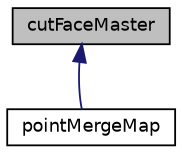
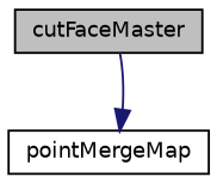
  digraph {
    rankdir=TB
    node [color=black fontname=Helvetica fontsize=10 shape=record]
    n1 [fillcolor=grey75 fontcolor=black height=0.2 label=cutFaceMaster style=filled width=0.4]
    n2 [height=0.2 label=pointMergeMap width=0.4]
-   n1 -> n2 [color=midnightblue dir=back fontname=Helvetica fontsize=10 labelfontname=Helvetica labelfontsize=10 style=solid]
+   n2 -> n1 [color=midnightblue dir=back fontname=Helvetica fontsize=10 labelfontname=Helvetica labelfontsize=10 style=solid]
  }
